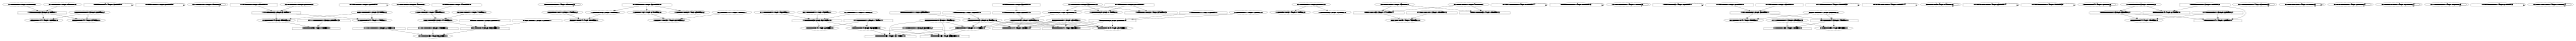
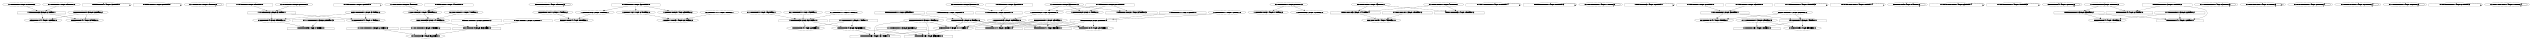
  digraph {
    node [shape=ellipse]
    edge [arrowhead=diamond]
    "11000000000_2-13_COV:27_LEN:11" [shape=house]
    "1110000000_1-11_COV:18_LEN:10"
    "0000000001_4-14_COV:16_LEN:10"
    "0000000000_4-14_COV:34_LEN:10"
    "0000000000_4-14_COV:13_LEN:10" [shape=house]
    "0100001000_1-11_COV:12_LEN:10" [shape=house]
    "0111000001_1-10_COV:15_LEN:10"
    "1110100000_1-10_COV:15_LEN:10" [shape=house]
    "11010000000_2-12_COV:37_LEN:11" [shape=house]
    "0100000000_4-13_COV:55_LEN:10"
    "01000000010_4-14_COV:14_LEN:11"
    "1000000000_5-14_COV:78_LEN:10" [shape=house]
    "0110001000_1-11_COV:12_LEN:10" [shape=house]
    "0001000000_4-13_COV:503_LEN:10" [shape=house]
    "1000100000_3-12_COV:478_LEN:10"
    "0010000000_5-14_COV:522_LEN:10"
    "0000000000000_1-14_COV:15_LEN:13"
    "000000000100_1-12_COV:14_LEN:12"
    "00000010000_4-14_COV:88_LEN:11"
    "0000000000_4-14_COV:53_LEN:10" [shape=house]
    "00000000000_1-12_COV:23_LEN:11"
    "0000000000_4-13_COV:1117_LEN:10"
    "00000000010_4-14_COV:234_LEN:11"
    "0000000001_4-14_COV:13_LEN:10" [shape=house]
    "0000000001_5-14_COV:356_LEN:10" [shape=house]
    "0000000000_5-14_COV:1314_LEN:10" [shape=house]
    "000000100000_1-12_COV:22_LEN:12" [shape=house]
    "0100000000_2-11_COV:68_LEN:10" [shape=house]
+   "0010000000_1-10_COV:30_LEN:10"
    "1000000000_3-12_COV:689_LEN:10"
    "0110000000_1-11_COV:21_LEN:10"
    "110000000100_2-14_COV:17_LEN:12"
    "1100000000_2-12_COV:12_LEN:10"
    "10000100010_3-13_COV:441_LEN:11" [shape=house]
    "00100001000_1-11_COV:43_LEN:11"
    "100001000000_3-14_COV:15_LEN:12" [shape=house]
    "0001000100_5-14_COV:453_LEN:10"
    "01100110000000_1-14_COV:18_LEN:14" [shape=house]
    "00100000011_1-11_COV:18_LEN:11"
    "100000011000_3-14_COV:267_LEN:12"
    "1110000000_1-10_COV:338_LEN:10"
    "1100000000_2-11_COV:620_LEN:10"
    "1100000001000_2-14_COV:34_LEN:13" [shape=house]
    "1100000000_2-12_COV:14_LEN:10"
    "1000000000_2-11_COV:16_LEN:10" [shape=house]
    "0000000000_3-12_COV:675_LEN:10"
    "0000000000000_1-14_COV:18_LEN:13" [shape=house]
    "1000000000_2-12_COV:28_LEN:10" [shape=house]
    "0100000000_1-11_COV:12_LEN:10"
    "0110001000000_1-14_COV:17_LEN:13"
    "1010000000_1-10_COV:32_LEN:10" [shape=house]
    "1100000011_2-11_COV:240_LEN:10"
    "0110000000_1-11_COV:15_LEN:10"
    "10001000100_3-14_COV:12_LEN:11" [shape=house]
    "0100000001_5-14_COV:18_LEN:10" [shape=house]
    "0111010000000_1-13_COV:25_LEN:13"
    "0100000000_5-14_COV:59_LEN:10"
    "0111000000000_1-14_COV:19_LEN:13" [shape=house]
    "1100000000_3-12_COV:521_LEN:10" [shape=house]
    "00110000000_1-11_COV:46_LEN:11"
    "1000000000_4-13_COV:526_LEN:10"
    "1000000000_4-14_COV:22_LEN:10"
    "01000100000_1-12_COV:12_LEN:11" [shape=house]
    "1110010000_1-10_COV:21_LEN:10" [shape=house]
    "11001000000_2-12_COV:38_LEN:11" [shape=house]
    "0010000000_4-13_COV:49_LEN:10" [shape=house]
    "00100000010_4-14_COV:15_LEN:11"
    "0110010000_1-10_COV:13_LEN:10" [shape=house]
    "000000000000_1-13_COV:26_LEN:12"
    "01101001000100_1-14_COV:18_LEN:14" [shape=house]
    "0000000100_5-14_COV:14_LEN:10"
    "01100101000100_1-14_COV:23_LEN:14" [shape=house]
    "0111001000000_1-13_COV:21_LEN:13" [shape=house]
    "011000100010_1-13_COV:19_LEN:12" [shape=house]
    "0110000000_1-10_COV:287_LEN:10" [shape=house]
    "0110010000000_1-14_COV:15_LEN:13" [shape=house]
    "0000000000_4-14_COV:12_LEN:10"
    "1100010000_2-11_COV:435_LEN:10"
    "0000000000_4-14_COV:24_LEN:10" [shape=house]
    "111000000000_1-13_COV:18_LEN:12"
    "000000000000_1-13_COV:33_LEN:12" [shape=house]
    "0000000001_4-14_COV:12_LEN:10" [shape=house]
    "011001000000_1-13_COV:15_LEN:12" [shape=house]
    "0000000000_4-14_COV:48_LEN:10"
    "0111000000000_1-14_COV:13_LEN:13"
    "000000000000_1-13_COV:19_LEN:12"
    "0110001000100_1-14_COV:17_LEN:13"
    "01101010000000_1-14_COV:20_LEN:14"
    "00100010000_1-11_COV:41_LEN:11"
    "000000000000_1-13_COV:18_LEN:12" [shape=house]
    "000001000000_1-12_COV:26_LEN:12"
    "01100000101000_1-14_COV:121_LEN:14"
    "01100000000_1-12_COV:14_LEN:11" [shape=house]
    "00000000000_1-11_COV:655_LEN:11" [shape=house]
    "011000000000_1-13_COV:32_LEN:12" [shape=house]
    "0110000000_1-11_COV:17_LEN:10"
    "0111000000000_1-14_COV:16_LEN:13"
    "0110010000000_1-14_COV:27_LEN:13" [shape=house]
    "1100000000_1-11_COV:16_LEN:10" [shape=house]
    "1110001000_1-10_COV:14_LEN:10"
    "011000000000_1-13_COV:22_LEN:12" [shape=house]
    "01100011000100_1-14_COV:17_LEN:14"
    "0111100000000_1-13_COV:28_LEN:13" [shape=house]
    "0110100000_1-10_COV:20_LEN:10"
    "0110000001_1-10_COV:321_LEN:10" [shape=house]
    "110000001000_2-14_COV:23_LEN:12"
    "11000000100_2-12_COV:78_LEN:11"
    "01110000000_1-11_COV:462_LEN:11"
    "0110001000_1-10_COV:418_LEN:10" [shape=house]
    "000010000000_1-12_COV:34_LEN:12"
    "01100001000_1-11_COV:401_LEN:11"
    "11000000000_2-13_COV:27_LEN:11" -> "0000000001_4-14_COV:16_LEN:10"
    "11000000000_2-13_COV:27_LEN:11" -> "0000000000_4-14_COV:34_LEN:10"
    "1110000000_1-11_COV:18_LEN:10" -> "11000000000_2-13_COV:27_LEN:11"
    "0000000000_4-14_COV:13_LEN:10" -> "0000000000_4-14_COV:13_LEN:10"
    "0100001000_1-11_COV:12_LEN:10" -> "0100001000_1-11_COV:12_LEN:10"
    "0111000001_1-10_COV:15_LEN:10" -> "0111000001_1-10_COV:15_LEN:10" [arrowhead=tee]
    "1110100000_1-10_COV:15_LEN:10" -> "11010000000_2-12_COV:37_LEN:11" [arrowhead=tee]
    "11010000000_2-12_COV:37_LEN:11" -> "0100000000_4-13_COV:55_LEN:10" [arrowhead=tee]
    "11010000000_2-12_COV:37_LEN:11" -> "01000000010_4-14_COV:14_LEN:11" [arrowhead=box]
    "0100000000_4-13_COV:55_LEN:10" -> "1000000000_5-14_COV:78_LEN:10" [arrowhead=tee]
    "0110001000_1-11_COV:12_LEN:10" -> "0110001000_1-11_COV:12_LEN:10" [arrowhead=tee]
    "0001000000_4-13_COV:503_LEN:10" -> "0010000000_5-14_COV:522_LEN:10" [arrowhead=box]
    "1000100000_3-12_COV:478_LEN:10" -> "0001000000_4-13_COV:503_LEN:10" [arrowhead=box]
    "0000000000000_1-14_COV:15_LEN:13" -> "0000000000000_1-14_COV:15_LEN:13" [arrowhead=tee]
    "000000000100_1-12_COV:14_LEN:12" -> "00000010000_4-14_COV:88_LEN:11" [arrowhead=box]
    "00000000000_1-12_COV:23_LEN:11" -> "0000000000_4-14_COV:53_LEN:10"
    "00000000000_1-12_COV:23_LEN:11" -> "0000000000_4-13_COV:1117_LEN:10" [arrowhead=box]
    "00000000000_1-12_COV:23_LEN:11" -> "00000000010_4-14_COV:234_LEN:11"
    "00000000000_1-12_COV:23_LEN:11" -> "0000000001_4-14_COV:13_LEN:10" [arrowhead=tee]
    "0000000000_4-13_COV:1117_LEN:10" -> "0000000001_5-14_COV:356_LEN:10" [arrowhead=tee]
    "0000000000_4-13_COV:1117_LEN:10" -> "0000000000_5-14_COV:1314_LEN:10"
    "000000100000_1-12_COV:22_LEN:12" -> "0001000000_4-13_COV:503_LEN:10" [arrowhead=box]
    "0100000000_2-11_COV:68_LEN:10" -> "1000000000_3-12_COV:689_LEN:10" [arrowhead=tee]
+   "0010000000_1-10_COV:30_LEN:10" -> "0100000000_2-11_COV:68_LEN:10"
    "1000000000_3-12_COV:689_LEN:10" -> "0000000000_4-14_COV:53_LEN:10" [arrowhead=tee]
    "1000000000_3-12_COV:689_LEN:10" -> "0000000000_4-13_COV:1117_LEN:10" [arrowhead=box]
    "1000000000_3-12_COV:689_LEN:10" -> "00000000010_4-14_COV:234_LEN:11"
    "1000000000_3-12_COV:689_LEN:10" -> "0000000001_4-14_COV:13_LEN:10" [arrowhead=box]
    "0110000000_1-11_COV:21_LEN:10" -> "110000000100_2-14_COV:17_LEN:12" [arrowhead=tee]
    "0110000000_1-11_COV:21_LEN:10" -> "1100000000_2-12_COV:12_LEN:10" [arrowhead=tee]
    "10000100010_3-13_COV:441_LEN:11" -> "0001000100_5-14_COV:453_LEN:10" [arrowhead=tee]
    "00100001000_1-11_COV:43_LEN:11" -> "10000100010_3-13_COV:441_LEN:11"
    "00100001000_1-11_COV:43_LEN:11" -> "100001000000_3-14_COV:15_LEN:12" [arrowhead=box]
    "01100110000000_1-14_COV:18_LEN:14" -> "01100110000000_1-14_COV:18_LEN:14" [arrowhead=box]
    "00100000011_1-11_COV:18_LEN:11" -> "100000011000_3-14_COV:267_LEN:12" [arrowhead=box]
    "1110000000_1-10_COV:338_LEN:10" -> "1100000000_2-11_COV:620_LEN:10" [arrowhead=box]
    "1110000000_1-10_COV:338_LEN:10" -> "1100000001000_2-14_COV:34_LEN:13" [arrowhead=box]
    "1110000000_1-10_COV:338_LEN:10" -> "1100000000_2-12_COV:14_LEN:10"
    "1100000000_2-11_COV:620_LEN:10" -> "1000000000_3-12_COV:689_LEN:10" [arrowhead=tee]
    "1000000000_2-11_COV:16_LEN:10" -> "0000000000_3-12_COV:675_LEN:10" [arrowhead=tee]
    "0000000000_3-12_COV:675_LEN:10" -> "0000000000_4-14_COV:53_LEN:10" [arrowhead=box]
    "0000000000_3-12_COV:675_LEN:10" -> "0000000000_4-13_COV:1117_LEN:10" [arrowhead=box]
    "0000000000_3-12_COV:675_LEN:10" -> "00000000010_4-14_COV:234_LEN:11"
    "0000000000_3-12_COV:675_LEN:10" -> "0000000001_4-14_COV:13_LEN:10" [arrowhead=box]
    "0000000000000_1-14_COV:18_LEN:13" -> "0000000000000_1-14_COV:18_LEN:13" [arrowhead=box]
    "1000000000_2-12_COV:28_LEN:10" -> "0000000000_4-14_COV:53_LEN:10"
    "1000000000_2-12_COV:28_LEN:10" -> "00000000010_4-14_COV:234_LEN:11"
    "1000000000_2-12_COV:28_LEN:10" -> "0000000001_4-14_COV:13_LEN:10" [arrowhead=box]
    "0100000000_1-11_COV:12_LEN:10" -> "1000000000_2-12_COV:28_LEN:10" [arrowhead=tee]
    "0110001000000_1-14_COV:17_LEN:13" -> "0110001000000_1-14_COV:17_LEN:13" [arrowhead=tee]
    "1010000000_1-10_COV:32_LEN:10" -> "0100000000_2-11_COV:68_LEN:10" [arrowhead=tee]
    "1100000011_2-11_COV:240_LEN:10" -> "100000011000_3-14_COV:267_LEN:12" [arrowhead=box]
    "0110000000_1-11_COV:15_LEN:10" -> "11000000000_2-13_COV:27_LEN:11"
    "10001000100_3-14_COV:12_LEN:11" -> "10001000100_3-14_COV:12_LEN:11" [arrowhead=box]
    "0111010000000_1-13_COV:25_LEN:13" -> "0100000001_5-14_COV:18_LEN:10" [arrowhead=tee]
    "0111010000000_1-13_COV:25_LEN:13" -> "0100000000_5-14_COV:59_LEN:10" [arrowhead=box]
    "0111000000000_1-14_COV:19_LEN:13" -> "0111000000000_1-14_COV:19_LEN:13" [arrowhead=box]
    "1100000000_3-12_COV:521_LEN:10" -> "1000000000_4-13_COV:526_LEN:10" [arrowhead=tee]
    "1100000000_3-12_COV:521_LEN:10" -> "1000000000_4-14_COV:22_LEN:10" [arrowhead=tee]
    "00110000000_1-11_COV:46_LEN:11" -> "1100000000_3-12_COV:521_LEN:10" [arrowhead=tee]
    "1000000000_4-13_COV:526_LEN:10" -> "0000000001_5-14_COV:356_LEN:10"
    "1000000000_4-13_COV:526_LEN:10" -> "0000000000_5-14_COV:1314_LEN:10" [arrowhead=box]
    "01000100000_1-12_COV:12_LEN:11" -> "0001000000_4-13_COV:503_LEN:10"
    "1110010000_1-10_COV:21_LEN:10" -> "11001000000_2-12_COV:38_LEN:11" [arrowhead=tee]
    "11001000000_2-12_COV:38_LEN:11" -> "0010000000_4-13_COV:49_LEN:10"
    "11001000000_2-12_COV:38_LEN:11" -> "00100000010_4-14_COV:15_LEN:11" [arrowhead=box]
    "0010000000_4-13_COV:49_LEN:10" -> "0100000001_5-14_COV:18_LEN:10" [arrowhead=box]
    "0010000000_4-13_COV:49_LEN:10" -> "0100000000_5-14_COV:59_LEN:10"
    "0110010000_1-10_COV:13_LEN:10" -> "11001000000_2-12_COV:38_LEN:11" [arrowhead=tee]
    "000000000000_1-13_COV:26_LEN:12" -> "0000000001_4-14_COV:16_LEN:10" [arrowhead=tee]
    "000000000000_1-13_COV:26_LEN:12" -> "0000000000_4-14_COV:34_LEN:10" [arrowhead=tee]
    "01101001000100_1-14_COV:18_LEN:14" -> "01101001000100_1-14_COV:18_LEN:14" [arrowhead=tee]
    "0000000100_5-14_COV:14_LEN:10" -> "0000000100_5-14_COV:14_LEN:10" [arrowhead=box]
    "01100101000100_1-14_COV:23_LEN:14" -> "01100101000100_1-14_COV:23_LEN:14" [arrowhead=box]
    "0111001000000_1-13_COV:21_LEN:13" -> "0010000000_5-14_COV:522_LEN:10" [arrowhead=tee]
    "011000100010_1-13_COV:19_LEN:12" -> "0001000100_5-14_COV:453_LEN:10"
    "0110000000_1-10_COV:287_LEN:10" -> "1100000000_2-11_COV:620_LEN:10"
    "0110000000_1-10_COV:287_LEN:10" -> "1100000001000_2-14_COV:34_LEN:13" [arrowhead=tee]
    "0110000000_1-10_COV:287_LEN:10" -> "1100000000_2-12_COV:14_LEN:10"
    "0110010000000_1-14_COV:15_LEN:13" -> "0110010000000_1-14_COV:15_LEN:13"
    "0000000000_4-14_COV:12_LEN:10" -> "0000000000_4-14_COV:12_LEN:10" [arrowhead=box]
    "1100010000_2-11_COV:435_LEN:10" -> "1000100000_3-12_COV:478_LEN:10" [arrowhead=box]
    "111000000000_1-13_COV:18_LEN:12" -> "0000000000_4-14_COV:24_LEN:10" [arrowhead=tee]
    "111000000000_1-13_COV:18_LEN:12" -> "000000000000_1-13_COV:33_LEN:12"
    "000000000000_1-13_COV:33_LEN:12" -> "0000000001_4-14_COV:12_LEN:10"
    "000000000000_1-13_COV:33_LEN:12" -> "0000000000_4-14_COV:48_LEN:10" [arrowhead=box]
    "011001000000_1-13_COV:15_LEN:12" -> "0010000000_5-14_COV:522_LEN:10" [arrowhead=tee]
    "0111000000000_1-14_COV:13_LEN:13" -> "0111000000000_1-14_COV:13_LEN:13"
    "000000000000_1-13_COV:19_LEN:12" -> "0000000000_4-13_COV:1117_LEN:10"
    "000000000000_1-13_COV:19_LEN:12" -> "0000000001_5-14_COV:356_LEN:10" [arrowhead=tee]
    "000000000000_1-13_COV:19_LEN:12" -> "0000000000_5-14_COV:1314_LEN:10" [arrowhead=box]
    "0110001000100_1-14_COV:17_LEN:13" -> "0110001000100_1-14_COV:17_LEN:13"
    "0110001000100_1-14_COV:17_LEN:13" -> "0110001000100_1-14_COV:17_LEN:13"
    "01101010000000_1-14_COV:20_LEN:14" -> "01101010000000_1-14_COV:20_LEN:14" [arrowhead=tee]
    "00100010000_1-11_COV:41_LEN:11" -> "1000100000_3-12_COV:478_LEN:10" [arrowhead=box]
    "000000000000_1-13_COV:18_LEN:12" -> "0000000000_4-14_COV:24_LEN:10"
    "000000000000_1-13_COV:18_LEN:12" -> "0000000001_4-14_COV:12_LEN:10" [arrowhead=box]
    "000001000000_1-12_COV:26_LEN:12" -> "0010000000_4-13_COV:49_LEN:10" [arrowhead=box]
    "000001000000_1-12_COV:26_LEN:12" -> "00100000010_4-14_COV:15_LEN:11" [arrowhead=box]
    "01100000101000_1-14_COV:121_LEN:14" -> "01100000101000_1-14_COV:121_LEN:14"
    "01100000000_1-12_COV:14_LEN:11" -> "1000000000_4-13_COV:526_LEN:10"
    "01100000000_1-12_COV:14_LEN:11" -> "1000000000_4-14_COV:22_LEN:10"
    "00000000000_1-11_COV:655_LEN:11" -> "0000000000_3-12_COV:675_LEN:10"
    "011000000000_1-13_COV:32_LEN:12" -> "0000000001_5-14_COV:356_LEN:10"
    "011000000000_1-13_COV:32_LEN:12" -> "0000000000_5-14_COV:1314_LEN:10" [arrowhead=tee]
    "0110000000_1-11_COV:17_LEN:10" -> "1100000000_3-12_COV:521_LEN:10" [arrowhead=tee]
    "0111000000000_1-14_COV:16_LEN:13" -> "0111000000000_1-14_COV:16_LEN:13" [arrowhead=tee]
    "0110010000000_1-14_COV:27_LEN:13" -> "0110010000000_1-14_COV:27_LEN:13" [arrowhead=box]
    "1100000000_1-11_COV:16_LEN:10" -> "1000000000_2-12_COV:28_LEN:10" [arrowhead=tee]
    "1110001000_1-10_COV:14_LEN:10" -> "1100010000_2-11_COV:435_LEN:10" [arrowhead=tee]
    "011000000000_1-13_COV:22_LEN:12" -> "0000000001_4-14_COV:12_LEN:10" [arrowhead=box]
    "011000000000_1-13_COV:22_LEN:12" -> "0000000000_4-14_COV:48_LEN:10" [arrowhead=box]
    "01100011000100_1-14_COV:17_LEN:14" -> "01100011000100_1-14_COV:17_LEN:14"
    "0111100000000_1-13_COV:28_LEN:13" -> "1000000000_5-14_COV:78_LEN:10"
    "0110100000_1-10_COV:20_LEN:10" -> "11010000000_2-12_COV:37_LEN:11"
    "0110000001_1-10_COV:321_LEN:10" -> "1100000011_2-11_COV:240_LEN:10"
    "0110000001_1-10_COV:321_LEN:10" -> "110000001000_2-14_COV:23_LEN:12"
    "0110000001_1-10_COV:321_LEN:10" -> "11000000100_2-12_COV:78_LEN:11" [arrowhead=box]
    "11000000100_2-12_COV:78_LEN:11" -> "00000010000_4-14_COV:88_LEN:11"
    "01110000000_1-11_COV:462_LEN:11" -> "1100000000_3-12_COV:521_LEN:10" [arrowhead=box]
    "0110001000_1-10_COV:418_LEN:10" -> "1100010000_2-11_COV:435_LEN:10" [arrowhead=box]
    "000010000000_1-12_COV:34_LEN:12" -> "0100000000_4-13_COV:55_LEN:10"
    "000010000000_1-12_COV:34_LEN:12" -> "01000000010_4-14_COV:14_LEN:11" [arrowhead=box]
    "01100001000_1-11_COV:401_LEN:11" -> "10000100010_3-13_COV:441_LEN:11"
    "01100001000_1-11_COV:401_LEN:11" -> "100001000000_3-14_COV:15_LEN:12" [arrowhead=box]
  }
